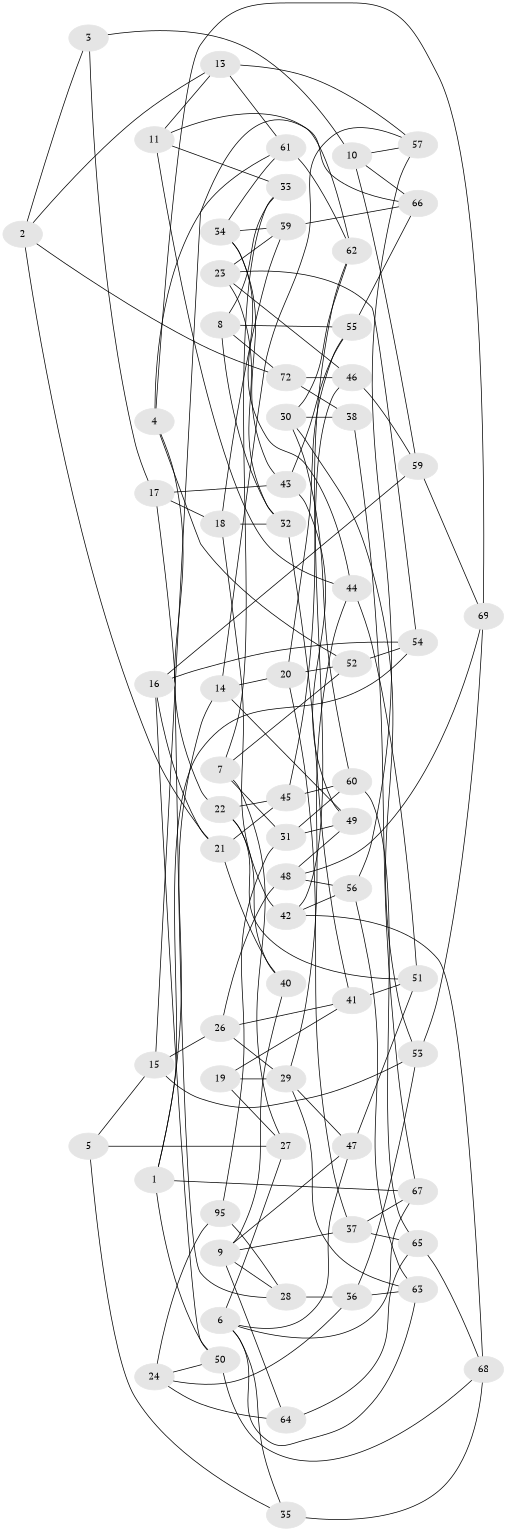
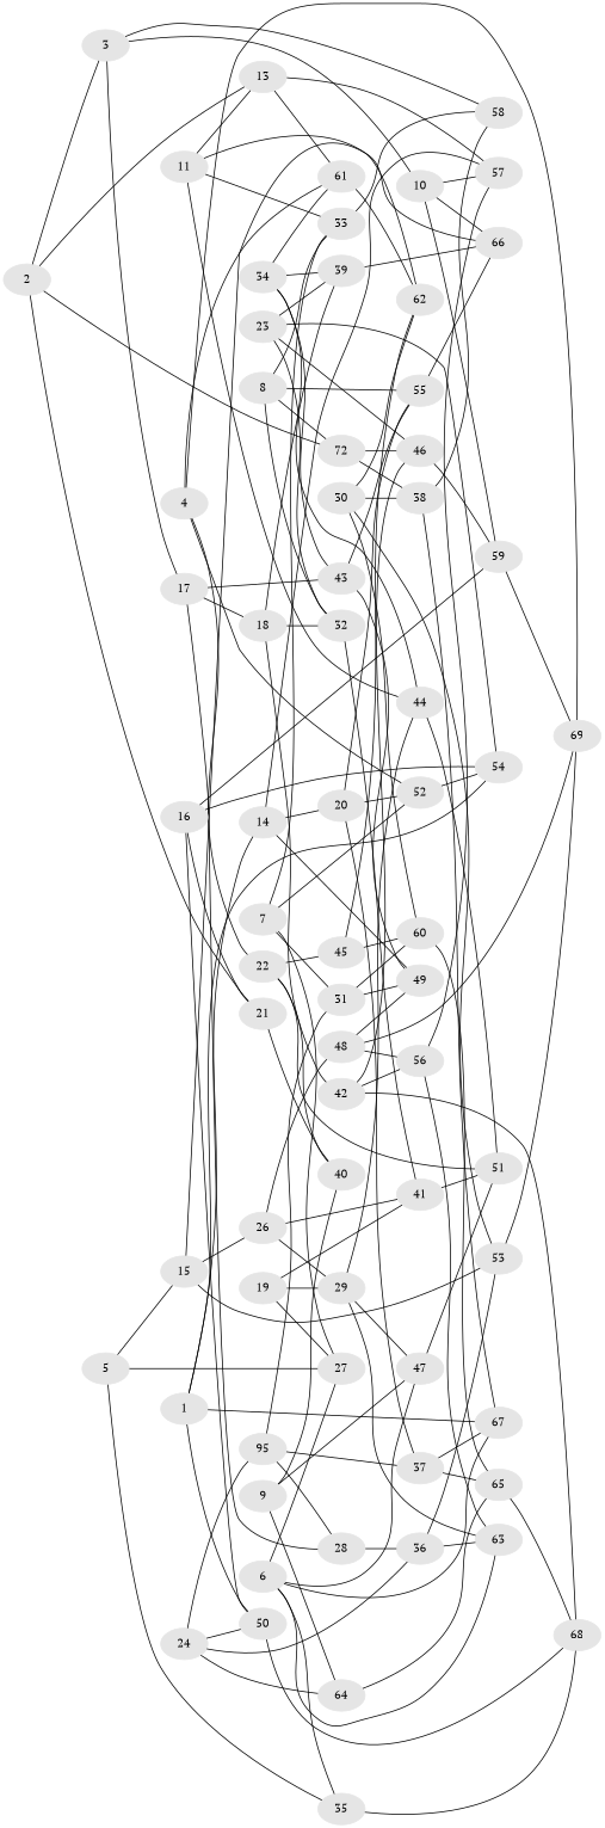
  graph {
    fontname="PT Serif"
    rankdir=LR
    node [color=gray90 fontname="PT Serif" style=filled]
    edge [fontname="PT Serif"]
    1
    14
    50
    54
    67
    57
    20
    49
    68
    2
    3
    n12 [label=72]
    13
    21
    10
    17
+   58
    38
    46
    61
    40
    45
    59
    66
    28
    18
    43
    4
    22
    52
    69
    51
    62
    5
    15
    27
    35
    26
    53
    19
    29
    41
    6
    47
    63
    7
    31
    33
    60
    8
    32
    55
    9
    64
    36
    65
    11
    44
    37
    48
    16
    39
    42
    56
    23
    24
    n67 [label=95]
    30
    34
    1 -- 14
    1 -- 50
    1 -- 54
    1 -- 67
    14 -- 57
    14 -- 20
    14 -- 49
    50 -- 68
    20 -- 52
    20 -- 55
    20 -- 37
    2 -- 3
    2 -- n12
    2 -- 13
    2 -- 21
    3 -- 10
    3 -- 17
+   3 -- 58
    n12 -- 38
    n12 -- 46
    13 -- 57
    13 -- 61
    21 -- 40
-   21 -- 45
    10 -- 57
    10 -- 59
    10 -- 66
    17 -- 28
    17 -- 18
    17 -- 43
    38 -- 67
+   38 -- 58
    46 -- 59
    61 -- 62
    45 -- 62
    45 -- 60
    59 -- 69
    28 -- 36
    18 -- 32
    18 -- 39
    18 -- 42
    43 -- 49
    43 -- 55
    4 -- 61
    4 -- 22
    4 -- 52
    4 -- 69
    22 -- 40
    22 -- 45
    22 -- 51
    52 -- 54
    5 -- 15
    5 -- 27
    5 -- 35
    15 -- 66
    15 -- 26
    15 -- 53
    35 -- 68
    26 -- 29
    26 -- 41
    26 -- 48
    53 -- 69
    19 -- 27
    19 -- 29
    19 -- 41
    29 -- 47
    29 -- 63
    29 -- 44
    41 -- 51
    6 -- 67
    6 -- 27
    6 -- 35
    6 -- 47
    6 -- 63
    47 -- 51
    7 -- 52
    7 -- 27
    7 -- 31
    7 -- 33
    31 -- 49
    31 -- 60
+   33 -- 58
    60 -- 65
    8 -- n12
    8 -- 33
    8 -- 32
    8 -- 55
    32 -- 41
    55 -- 66
    9 -- 40
-   9 -- 28
    9 -- 47
    9 -- 64
    64 -- 65
    36 -- 53
    36 -- 63
    65 -- 68
    11 -- 13
    11 -- 62
    11 -- 33
    11 -- 44
    44 -- 51
    37 -- 67
    37 -- 65
    48 -- 49
    48 -- 69
    48 -- 56
    16 -- 50
    16 -- 54
    16 -- 21
    16 -- 59
    39 -- 66
    42 -- 68
    42 -- 46
    42 -- 56
    56 -- 57
    56 -- 63
    23 -- 54
    23 -- 46
    23 -- 32
    23 -- 39
    24 -- 50
    24 -- 64
    24 -- 36
    24 -- n67
    n67 -- 28
    n67 -- 31
-   9 -- 37
+   n67 -- 37
    30 -- 38
    30 -- 62
    30 -- 53
    30 -- 60
    34 -- 61
    34 -- 43
    34 -- 44
    34 -- 39
  }
